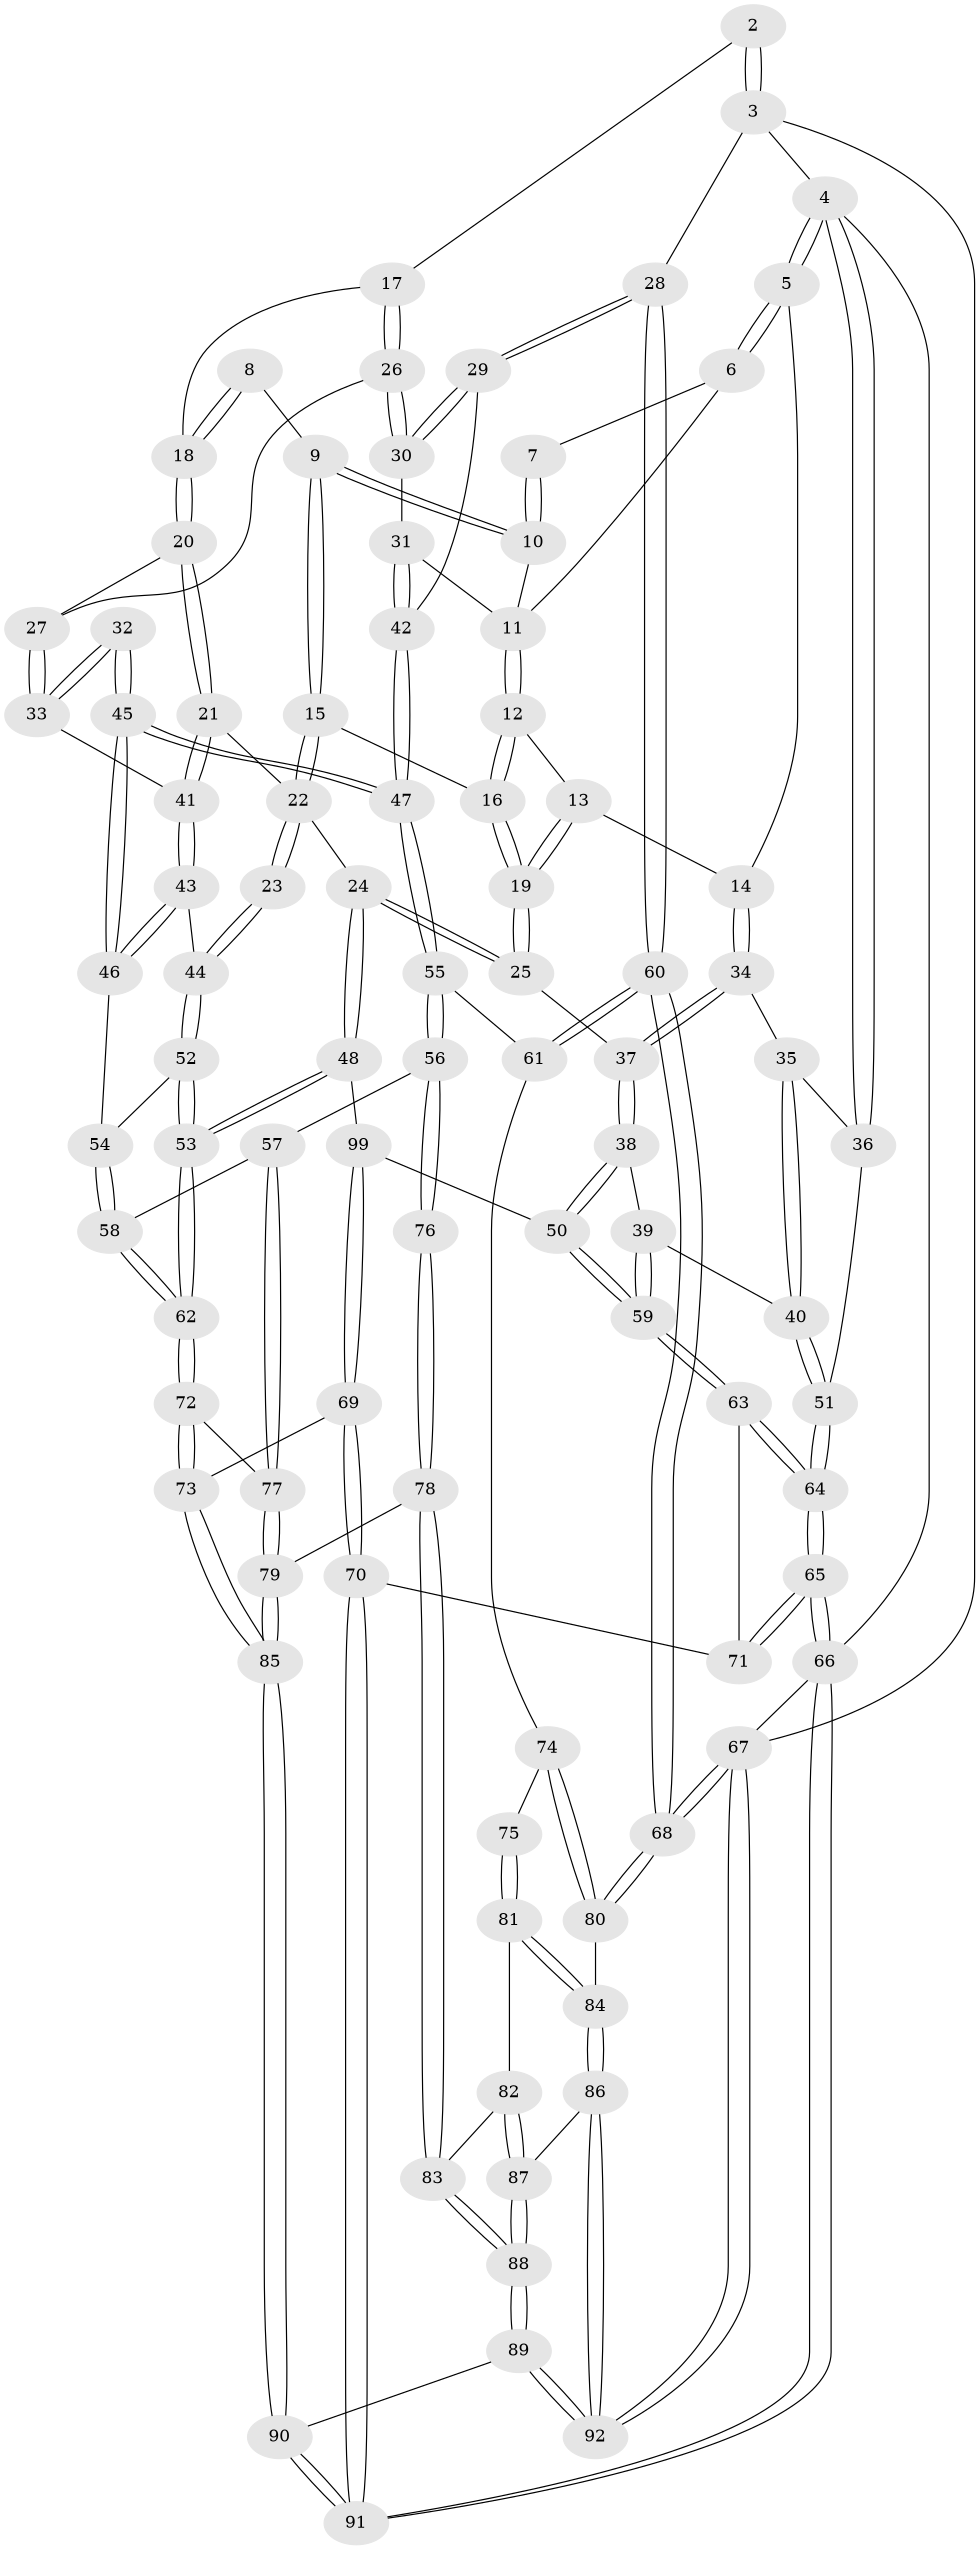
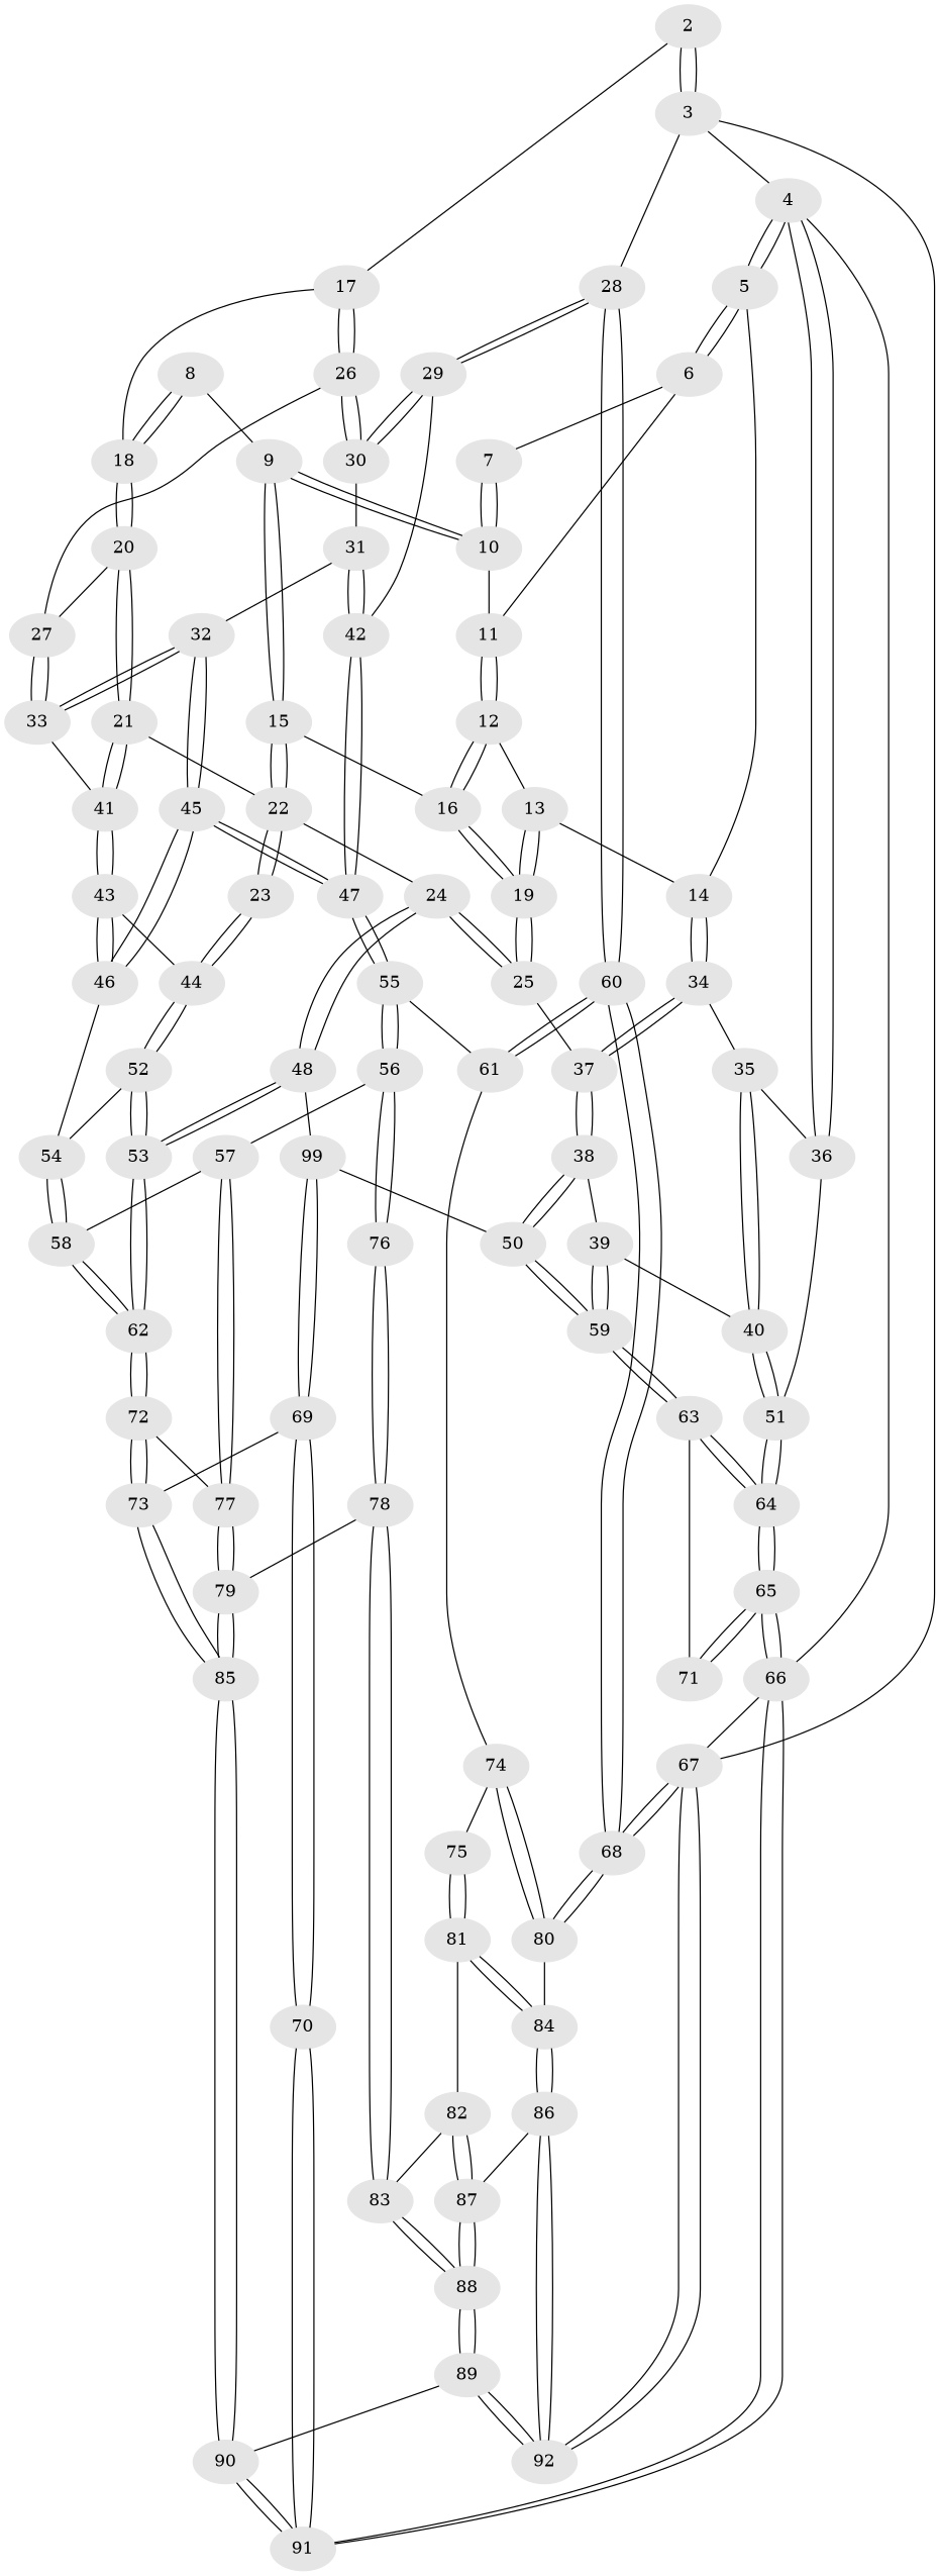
  graph {
    fontname="DejaVu Serif"
    node [color=gray90 fontname="DejaVu Serif" style=filled]
    edge [fontname="DejaVu Serif"]
    2
    3
    17
    8
    9
    18
    4
    28
    67
    26
    5
    36
    66
    29
    60
    68
    92
    6
    14
    51
    91
    7
    11
    34
    10
    12
    15
    20
    16
    22
    13
    19
    25
    37
    35
    23
    24
    27
    30
    21
    41
    33
    43
    44
    48
    52
    n47 [label=99]
    53
    38
    31
    42
    61
    47
    32
    45
    46
    40
    64
    39
    50
    59
    63
    55
    54
    58
    56
    69
    62
    70
    73
    65
    72
    57
    76
    74
    77
    78
    79
    71
    80
    75
    84
    85
    90
    81
    82
    83
    88
    86
    87
    89
    2 -- 3
    2 -- 3
    2 -- 17
    3 -- 4
    3 -- 28
    3 -- 67
    17 -- 18
    17 -- 26
    17 -- 26
    8 -- 9
    8 -- 18
    8 -- 18
    9 -- 10
    9 -- 10
    9 -- 15
    9 -- 15
    18 -- 20
    18 -- 20
    4 -- 5
    4 -- 5
    4 -- 36
    4 -- 36
    4 -- 66
    28 -- 29
    28 -- 29
    28 -- 60
    28 -- 60
    67 -- 68
    67 -- 68
    67 -- 92
    67 -- 92
    26 -- 27
    26 -- 30
    26 -- 30
    5 -- 6
    5 -- 6
    5 -- 14
    36 -- 51
    66 -- 67
    66 -- 91
    66 -- 91
    29 -- 30
    29 -- 30
    29 -- 42
    60 -- 68
    60 -- 68
    60 -- 61
    60 -- 61
    68 -- 80
    68 -- 80
    6 -- 7
    6 -- 11
    14 -- 34
    14 -- 34
    51 -- 64
    51 -- 64
    7 -- 10
    7 -- 10
    11 -- 12
    11 -- 12
    34 -- 37
    34 -- 37
    34 -- 35
    10 -- 11
    12 -- 16
    12 -- 16
    12 -- 13
    15 -- 16
    15 -- 22
    15 -- 22
    20 -- 27
    20 -- 21
    20 -- 21
    16 -- 19
    16 -- 19
    22 -- 23
    22 -- 23
    22 -- 24
    13 -- 14
    13 -- 19
    13 -- 19
    19 -- 25
    19 -- 25
    25 -- 37
    37 -- 38
    37 -- 38
    35 -- 36
    35 -- 40
    35 -- 40
    23 -- 44
    23 -- 44
    24 -- 25
    24 -- 25
    24 -- 48
    24 -- 48
    27 -- 33
    27 -- 33
    30 -- 31
    21 -- 22
    21 -- 41
    21 -- 41
    41 -- 43
    41 -- 43
    33 -- 41
    43 -- 44
    43 -- 46
    43 -- 46
    44 -- 52
    44 -- 52
    48 -- n47
    48 -- 53
    48 -- 53
    52 -- 53
    52 -- 53
    52 -- 54
    n47 -- 50
    n47 -- 69
    n47 -- 69
    53 -- 62
    53 -- 62
    38 -- 39
    38 -- 50
    38 -- 50
    31 -- 42
    31 -- 42
-   31 -- 11
+   31 -- 32
    42 -- 47
    42 -- 47
    61 -- 74
    47 -- 55
    47 -- 55
    32 -- 33
    32 -- 33
    32 -- 45
    32 -- 45
    45 -- 47
    45 -- 47
    45 -- 46
    45 -- 46
    46 -- 54
    40 -- 51
    40 -- 51
    64 -- 65
    64 -- 65
    39 -- 40
    39 -- 59
    39 -- 59
    50 -- 59
    50 -- 59
    59 -- 63
    59 -- 63
    63 -- 64
    63 -- 64
    63 -- 71
    55 -- 61
    55 -- 56
    55 -- 56
    54 -- 58
    54 -- 58
    58 -- 62
    58 -- 62
    56 -- 57
    56 -- 76
    56 -- 76
    69 -- 70
    69 -- 70
    69 -- 73
    62 -- 72
    62 -- 72
    70 -- 91
    70 -- 91
-   70 -- 71
    73 -- 85
    73 -- 85
    65 -- 66
    65 -- 66
    65 -- 71
    65 -- 71
    72 -- 73
    72 -- 73
    72 -- 77
    57 -- 58
    57 -- 77
    57 -- 77
    76 -- 78
    76 -- 78
    74 -- 80
    74 -- 80
    74 -- 75
    77 -- 79
    77 -- 79
    78 -- 79
    78 -- 83
    78 -- 83
    79 -- 85
    79 -- 85
    80 -- 84
    75 -- 81
    75 -- 81
    84 -- 86
    84 -- 86
    85 -- 90
    85 -- 90
    90 -- 91
    90 -- 91
    81 -- 84
    81 -- 84
    81 -- 82
    82 -- 83
    82 -- 87
    82 -- 87
    83 -- 88
    83 -- 88
    88 -- 89
    88 -- 89
    86 -- 92
    86 -- 92
    86 -- 87
    87 -- 88
    87 -- 88
    89 -- 92
    89 -- 92
    89 -- 90
  }
